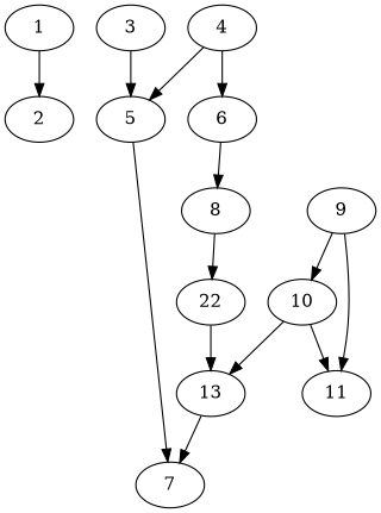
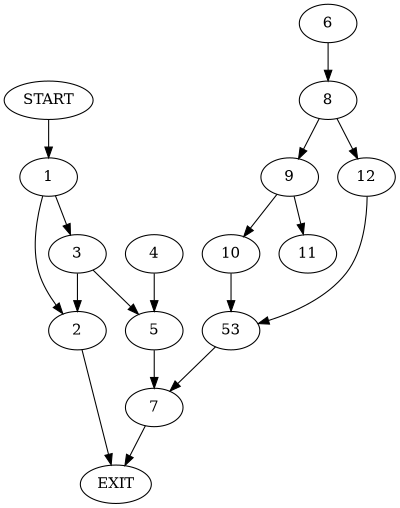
  digraph {
+   n1 [label=START]
    1
    2
    3
+   n5 [label=EXIT]
    5
    4
    6
    7
    8
    9
-   12 [label=22]
+   12
    10
    11
-   13
+   13 [label=53]
+   n1 -> 1
    1 -> 2
+   1 -> 3
+   2 -> n5
+   3 -> 2
    3 -> 5
    5 -> 7
    4 -> 5
-   4 -> 6
    6 -> 8
+   7 -> n5
+   8 -> 9
    8 -> 12
    9 -> 10
    9 -> 11
    12 -> 13
-   10 -> 11
    10 -> 13
    13 -> 7
  }
